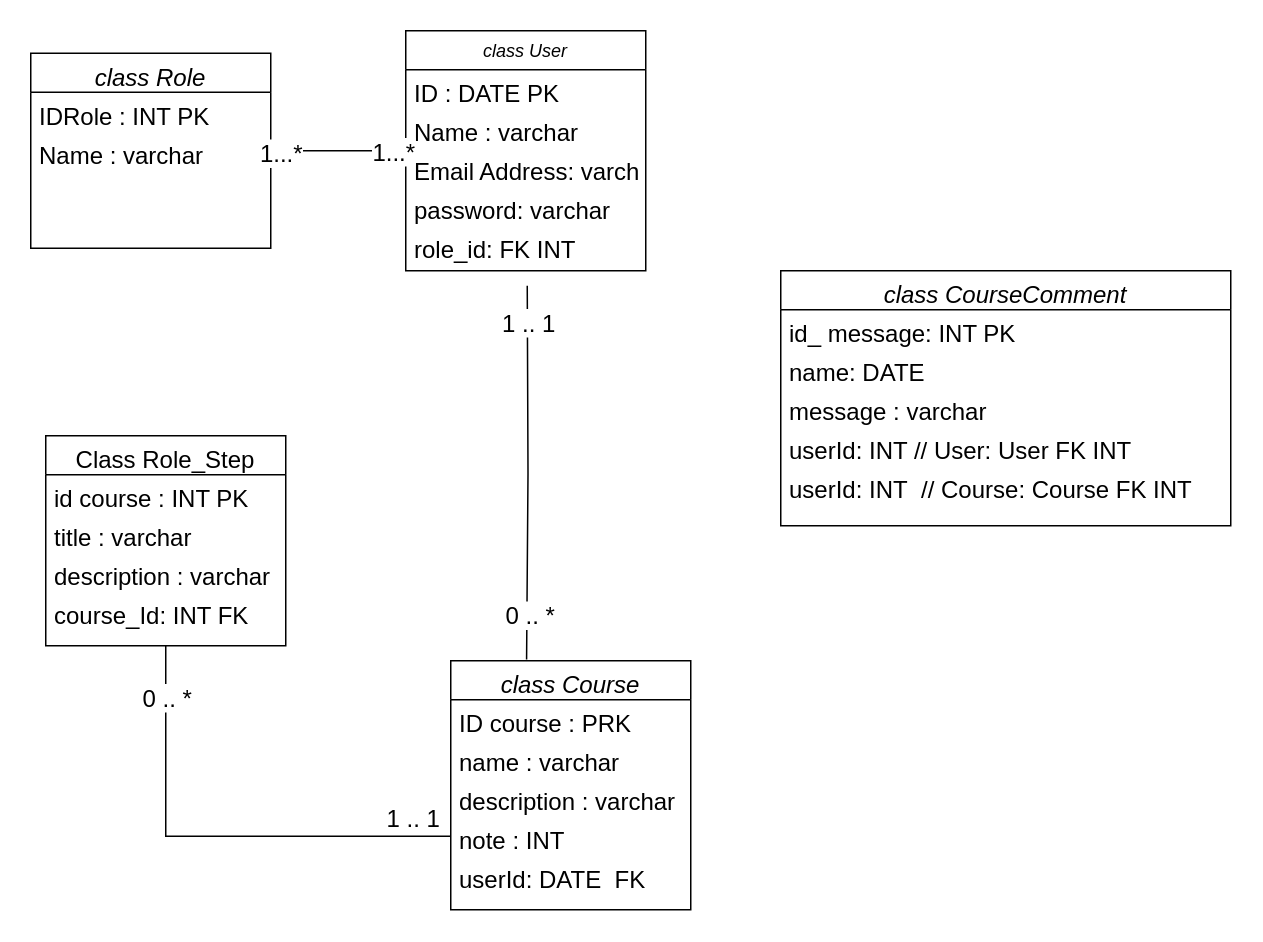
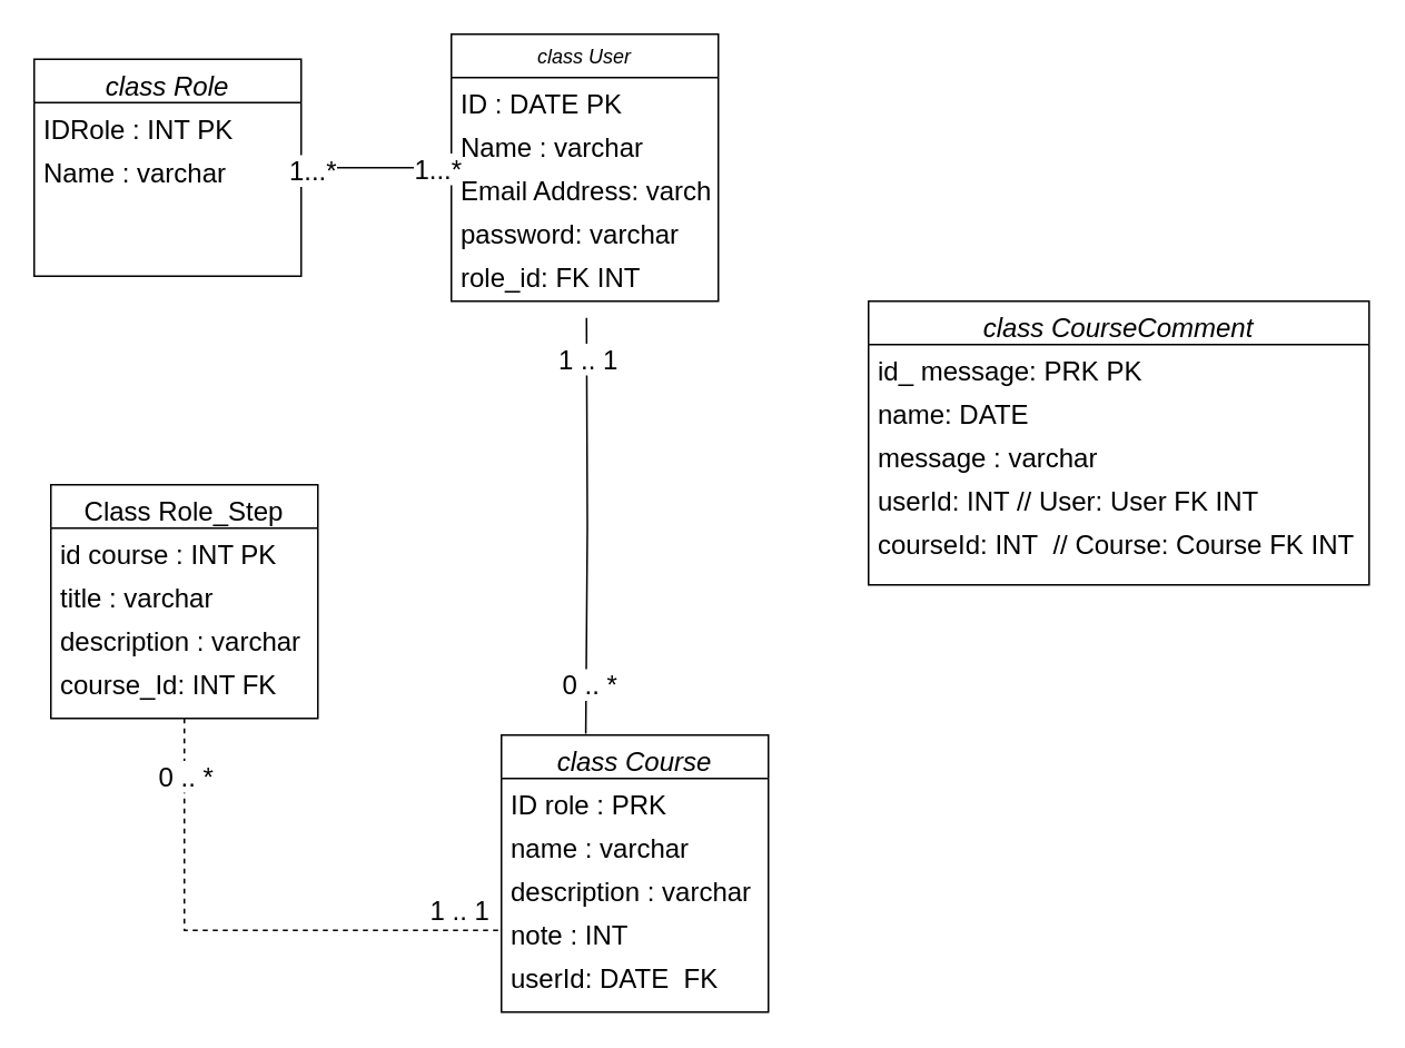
  <mxCell id="0" />
  <mxCell id="1" parent="0" />
  <mxCell id="2" value="class User" style="swimlane;fontStyle=2;align=center;verticalAlign=top;childLayout=stackLayout;horizontal=1;startSize=26;horizontalStack=0;resizeParent=1;resizeLast=0;collapsible=1;marginBottom=0;rounded=0;shadow=0;strokeWidth=1;" parent="1" vertex="1"><mxGeometry x="270" y="20" width="160" height="160" as="geometry"><mxRectangle x="230" y="20" width="160" height="26" as="alternateBounds" /></mxGeometry></mxCell>
  <mxCell id="3" value="ID : DATE PK" style="text;align=left;verticalAlign=top;spacingLeft=4;spacingRight=4;overflow=hidden;rotatable=0;points=[[0,0.5],[1,0.5]];portConstraint=eastwest;fontSize=16;" parent="2" vertex="1"><mxGeometry y="26" width="160" height="26" as="geometry" /></mxCell>
  <mxCell id="4" value="Name : varchar" style="text;align=left;verticalAlign=top;spacingLeft=4;spacingRight=4;overflow=hidden;rotatable=0;points=[[0,0.5],[1,0.5]];portConstraint=eastwest;fontSize=16;" parent="2" vertex="1"><mxGeometry y="52" width="160" height="26" as="geometry" /></mxCell>
  <mxCell id="5" value="Email Address: varchar" style="text;align=left;verticalAlign=top;spacingLeft=4;spacingRight=4;overflow=hidden;rotatable=0;points=[[0,0.5],[1,0.5]];portConstraint=eastwest;rounded=0;shadow=0;html=0;fontSize=16;" parent="2" vertex="1"><mxGeometry y="78" width="160" height="26" as="geometry" /></mxCell>
  <mxCell id="6" value="password: varchar" style="text;align=left;verticalAlign=top;spacingLeft=4;spacingRight=4;overflow=hidden;rotatable=0;points=[[0,0.5],[1,0.5]];portConstraint=eastwest;rounded=0;shadow=0;html=0;fontSize=16;" parent="2" vertex="1"><mxGeometry y="104" width="160" height="26" as="geometry" /></mxCell>
  <mxCell id="7" value="role_id: FK INT" style="text;align=left;verticalAlign=top;spacingLeft=4;spacingRight=4;overflow=hidden;rotatable=0;points=[[0,0.5],[1,0.5]];portConstraint=eastwest;rounded=0;shadow=0;html=0;fontSize=16;" parent="2" vertex="1"><mxGeometry y="130" width="160" height="26" as="geometry" /></mxCell>
  <mxCell id="8" value="class Course" style="swimlane;fontStyle=2;align=center;verticalAlign=top;childLayout=stackLayout;horizontal=1;startSize=26;horizontalStack=0;resizeParent=1;resizeLast=0;collapsible=1;marginBottom=0;rounded=0;shadow=0;strokeWidth=1;fontSize=16;" parent="1" vertex="1"><mxGeometry x="300" y="440" width="160" height="166" as="geometry"><mxRectangle x="230" y="140" width="160" height="26" as="alternateBounds" /></mxGeometry></mxCell>
- <mxCell id="9" value="ID course : PRK" style="text;align=left;verticalAlign=top;spacingLeft=4;spacingRight=4;overflow=hidden;rotatable=0;points=[[0,0.5],[1,0.5]];portConstraint=eastwest;fontSize=16;" parent="8" vertex="1"><mxGeometry y="26" width="160" height="26" as="geometry" /></mxCell>
+ <mxCell id="9" value="ID role : PRK" style="text;align=left;verticalAlign=top;spacingLeft=4;spacingRight=4;overflow=hidden;rotatable=0;points=[[0,0.5],[1,0.5]];portConstraint=eastwest;fontSize=16;" parent="8" vertex="1"><mxGeometry y="26" width="160" height="26" as="geometry" /></mxCell>
  <mxCell id="10" value="name : varchar" style="text;align=left;verticalAlign=top;spacingLeft=4;spacingRight=4;overflow=hidden;rotatable=0;points=[[0,0.5],[1,0.5]];portConstraint=eastwest;rounded=0;shadow=0;html=0;fontSize=16;" parent="8" vertex="1"><mxGeometry y="52" width="160" height="26" as="geometry" /></mxCell>
  <mxCell id="11" value="description : varchar" style="text;align=left;verticalAlign=top;spacingLeft=4;spacingRight=4;overflow=hidden;rotatable=0;points=[[0,0.5],[1,0.5]];portConstraint=eastwest;rounded=0;shadow=0;html=0;fontSize=16;" parent="8" vertex="1"><mxGeometry y="78" width="160" height="26" as="geometry" /></mxCell>
  <mxCell id="12" value="note : INT" style="text;align=left;verticalAlign=top;spacingLeft=4;spacingRight=4;overflow=hidden;rotatable=0;points=[[0,0.5],[1,0.5]];portConstraint=eastwest;rounded=0;shadow=0;html=0;fontSize=16;" parent="8" vertex="1"><mxGeometry y="104" width="160" height="26" as="geometry" /></mxCell>
  <mxCell id="13" value="userId: DATE  FK" style="text;align=left;verticalAlign=top;spacingLeft=4;spacingRight=4;overflow=hidden;rotatable=0;points=[[0,0.5],[1,0.5]];portConstraint=eastwest;rounded=0;shadow=0;html=0;fontSize=16;" parent="8" vertex="1"><mxGeometry y="130" width="160" height="26" as="geometry" /></mxCell>
  <mxCell id="14" value="class CourseComment" style="swimlane;fontStyle=2;align=center;verticalAlign=top;childLayout=stackLayout;horizontal=1;startSize=26;horizontalStack=0;resizeParent=1;resizeLast=0;collapsible=1;marginBottom=0;rounded=0;shadow=0;strokeWidth=1;fontSize=16;" parent="1" vertex="1"><mxGeometry x="520" y="180" width="300" height="170" as="geometry"><mxRectangle x="480" y="114" width="160" height="26" as="alternateBounds" /></mxGeometry></mxCell>
- <mxCell id="15" value="id_ message: INT PK" style="text;align=left;verticalAlign=top;spacingLeft=4;spacingRight=4;overflow=hidden;rotatable=0;points=[[0,0.5],[1,0.5]];portConstraint=eastwest;fontSize=16;" parent="14" vertex="1"><mxGeometry y="26" width="300" height="26" as="geometry" /></mxCell>
+ <mxCell id="15" value="id_ message: PRK PK" style="text;align=left;verticalAlign=top;spacingLeft=4;spacingRight=4;overflow=hidden;rotatable=0;points=[[0,0.5],[1,0.5]];portConstraint=eastwest;fontSize=16;" parent="14" vertex="1"><mxGeometry y="26" width="300" height="26" as="geometry" /></mxCell>
  <mxCell id="16" value="name: DATE" style="text;align=left;verticalAlign=top;spacingLeft=4;spacingRight=4;overflow=hidden;rotatable=0;points=[[0,0.5],[1,0.5]];portConstraint=eastwest;rounded=0;shadow=0;html=0;fontSize=16;" parent="14" vertex="1"><mxGeometry y="52" width="300" height="26" as="geometry" /></mxCell>
  <mxCell id="17" value="message : varchar" style="text;align=left;verticalAlign=top;spacingLeft=4;spacingRight=4;overflow=hidden;rotatable=0;points=[[0,0.5],[1,0.5]];portConstraint=eastwest;rounded=0;shadow=0;html=0;fontSize=16;" parent="14" vertex="1"><mxGeometry y="78" width="300" height="26" as="geometry" /></mxCell>
  <mxCell id="18" value="userId: INT // User: User FK INT" style="text;align=left;verticalAlign=top;spacingLeft=4;spacingRight=4;overflow=hidden;rotatable=0;points=[[0,0.5],[1,0.5]];portConstraint=eastwest;rounded=0;shadow=0;html=0;fontSize=16;" parent="14" vertex="1"><mxGeometry y="104" width="300" height="26" as="geometry" /></mxCell>
- <mxCell id="19" value="userId: INT  // Course: Course FK INT" style="text;align=left;verticalAlign=top;spacingLeft=4;spacingRight=4;overflow=hidden;rotatable=0;points=[[0,0.5],[1,0.5]];portConstraint=eastwest;rounded=0;shadow=0;html=0;fontSize=16;" parent="14" vertex="1"><mxGeometry y="130" width="300" height="26" as="geometry" /></mxCell>
- <mxCell id="20" style="edgeStyle=orthogonalEdgeStyle;rounded=0;orthogonalLoop=1;jettySize=auto;html=1;endArrow=none;endFill=0;fontSize=16;" parent="1" source="23" target="12" edge="1"><mxGeometry relative="1" as="geometry" /></mxCell>
+ <mxCell id="19" value="courseId: INT  // Course: Course FK INT" style="text;align=left;verticalAlign=top;spacingLeft=4;spacingRight=4;overflow=hidden;rotatable=0;points=[[0,0.5],[1,0.5]];portConstraint=eastwest;rounded=0;shadow=0;html=0;fontSize=16;" parent="14" vertex="1"><mxGeometry y="130" width="300" height="26" as="geometry" /></mxCell>
+ <mxCell id="20" style="edgeStyle=orthogonalEdgeStyle;rounded=0;orthogonalLoop=1;jettySize=auto;html=1;endArrow=none;endFill=0;fontSize=16;dashed=1;" parent="1" source="23" target="12" edge="1"><mxGeometry relative="1" as="geometry" /></mxCell>
  <mxCell id="21" value="1 .. 1" style="edgeLabel;html=1;align=center;verticalAlign=middle;resizable=0;points=[];fontSize=16;" parent="20" vertex="1" connectable="0"><mxGeometry x="0.833" y="2" relative="1" as="geometry"><mxPoint y="-11" as="offset" /></mxGeometry></mxCell>
  <mxCell id="22" value="0 .. *" style="edgeLabel;html=1;align=center;verticalAlign=middle;resizable=0;points=[];fontSize=16;" parent="20" vertex="1" connectable="0"><mxGeometry x="-0.565" relative="1" as="geometry"><mxPoint y="-35" as="offset" /></mxGeometry></mxCell>
  <mxCell id="23" value="Class Role_Step" style="swimlane;fontStyle=0;align=center;verticalAlign=top;childLayout=stackLayout;horizontal=1;startSize=26;horizontalStack=0;resizeParent=1;resizeLast=0;collapsible=1;marginBottom=0;rounded=0;shadow=0;strokeWidth=1;fontSize=16;" parent="1" vertex="1"><mxGeometry x="30" y="290" width="160" height="140" as="geometry"><mxRectangle x="40" y="140" width="170" height="26" as="alternateBounds" /></mxGeometry></mxCell>
  <mxCell id="24" value="id course : INT PK" style="text;align=left;verticalAlign=top;spacingLeft=4;spacingRight=4;overflow=hidden;rotatable=0;points=[[0,0.5],[1,0.5]];portConstraint=eastwest;fontSize=16;" parent="23" vertex="1"><mxGeometry y="26" width="160" height="26" as="geometry" /></mxCell>
  <mxCell id="25" value="title : varchar" style="text;align=left;verticalAlign=top;spacingLeft=4;spacingRight=4;overflow=hidden;rotatable=0;points=[[0,0.5],[1,0.5]];portConstraint=eastwest;fontSize=16;" parent="23" vertex="1"><mxGeometry y="52" width="160" height="26" as="geometry" /></mxCell>
  <mxCell id="26" value="description : varchar" style="text;align=left;verticalAlign=top;spacingLeft=4;spacingRight=4;overflow=hidden;rotatable=0;points=[[0,0.5],[1,0.5]];portConstraint=eastwest;fontSize=16;" parent="23" vertex="1"><mxGeometry y="78" width="160" height="26" as="geometry" /></mxCell>
  <mxCell id="27" value="course_Id: INT FK" style="text;align=left;verticalAlign=top;spacingLeft=4;spacingRight=4;overflow=hidden;rotatable=0;points=[[0,0.5],[1,0.5]];portConstraint=eastwest;fontSize=16;" parent="23" vertex="1"><mxGeometry y="104" width="160" height="26" as="geometry" /></mxCell>
  <mxCell id="28" style="edgeStyle=orthogonalEdgeStyle;rounded=0;orthogonalLoop=1;jettySize=auto;html=1;entryX=0.316;entryY=-0.005;entryDx=0;entryDy=0;entryPerimeter=0;endArrow=none;endFill=0;fontSize=16;" parent="1" target="8" edge="1"><mxGeometry relative="1" as="geometry"><mxPoint x="351" y="190" as="sourcePoint" /></mxGeometry></mxCell>
  <mxCell id="29" value="0 .. *" style="edgeLabel;html=1;align=center;verticalAlign=middle;resizable=0;points=[];fontSize=16;" parent="28" vertex="1" connectable="0"><mxGeometry x="0.757" y="2" relative="1" as="geometry"><mxPoint as="offset" /></mxGeometry></mxCell>
  <mxCell id="30" value="1 .. 1" style="edgeLabel;html=1;align=center;verticalAlign=middle;resizable=0;points=[];fontSize=16;" parent="28" vertex="1" connectable="0"><mxGeometry x="-0.804" relative="1" as="geometry"><mxPoint as="offset" /></mxGeometry></mxCell>
  <mxCell id="31" value="class Role" style="swimlane;fontStyle=2;align=center;verticalAlign=top;childLayout=stackLayout;horizontal=1;startSize=26;horizontalStack=0;resizeParent=1;resizeLast=0;collapsible=1;marginBottom=0;rounded=0;shadow=0;strokeWidth=1;fontSize=16;" parent="1" vertex="1"><mxGeometry x="20" y="35" width="160" height="130" as="geometry"><mxRectangle x="230" y="20" width="160" height="26" as="alternateBounds" /></mxGeometry></mxCell>
  <mxCell id="32" value="IDRole : INT PK" style="text;align=left;verticalAlign=top;spacingLeft=4;spacingRight=4;overflow=hidden;rotatable=0;points=[[0,0.5],[1,0.5]];portConstraint=eastwest;fontSize=16;" parent="31" vertex="1"><mxGeometry y="26" width="160" height="26" as="geometry" /></mxCell>
  <mxCell id="33" value="Name : varchar" style="text;align=left;verticalAlign=top;spacingLeft=4;spacingRight=4;overflow=hidden;rotatable=0;points=[[0,0.5],[1,0.5]];portConstraint=eastwest;fontSize=16;" parent="31" vertex="1"><mxGeometry y="52" width="160" height="26" as="geometry" /></mxCell>
  <mxCell id="34" style="edgeStyle=orthogonalEdgeStyle;rounded=0;orthogonalLoop=1;jettySize=auto;html=1;endArrow=none;endFill=0;fontSize=16;" parent="1" source="33" target="2" edge="1"><mxGeometry relative="1" as="geometry" /></mxCell>
  <mxCell id="35" value="1...*" style="edgeLabel;html=1;align=center;verticalAlign=middle;resizable=0;points=[];fontSize=16;" parent="34" vertex="1" connectable="0"><mxGeometry x="-0.868" y="-1" relative="1" as="geometry"><mxPoint as="offset" /></mxGeometry></mxCell>
  <mxCell id="36" value="1...*" style="edgeLabel;html=1;align=center;verticalAlign=middle;resizable=0;points=[];fontSize=16;" parent="34" vertex="1" connectable="0"><mxGeometry x="0.789" relative="1" as="geometry"><mxPoint as="offset" /></mxGeometry></mxCell>
